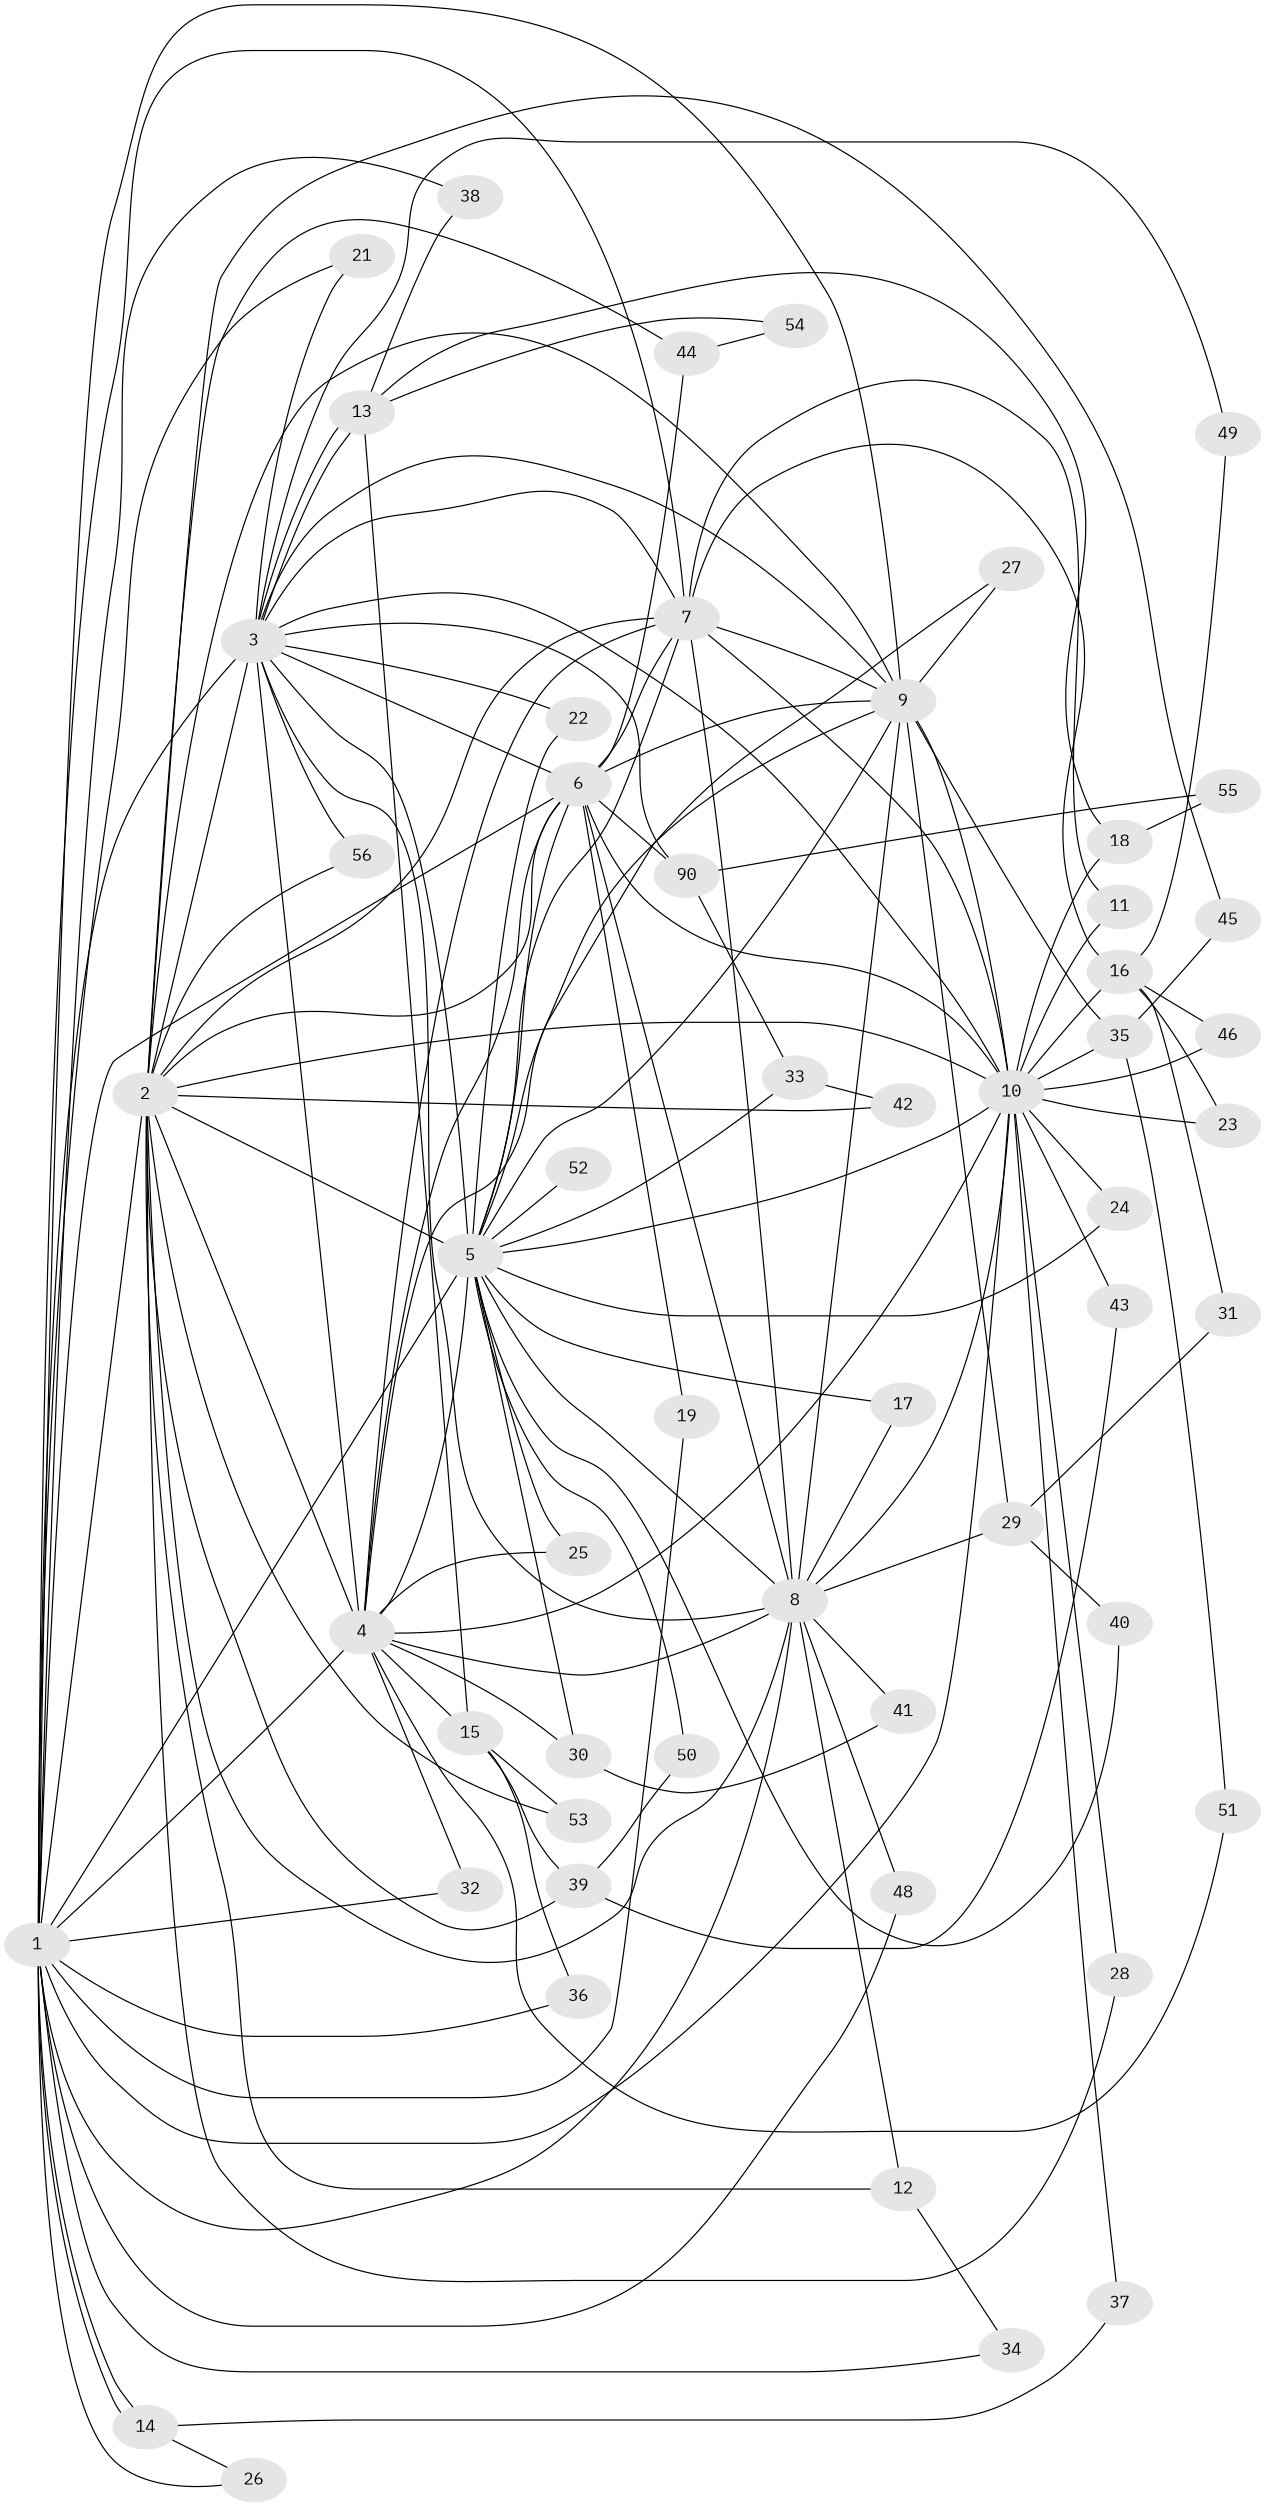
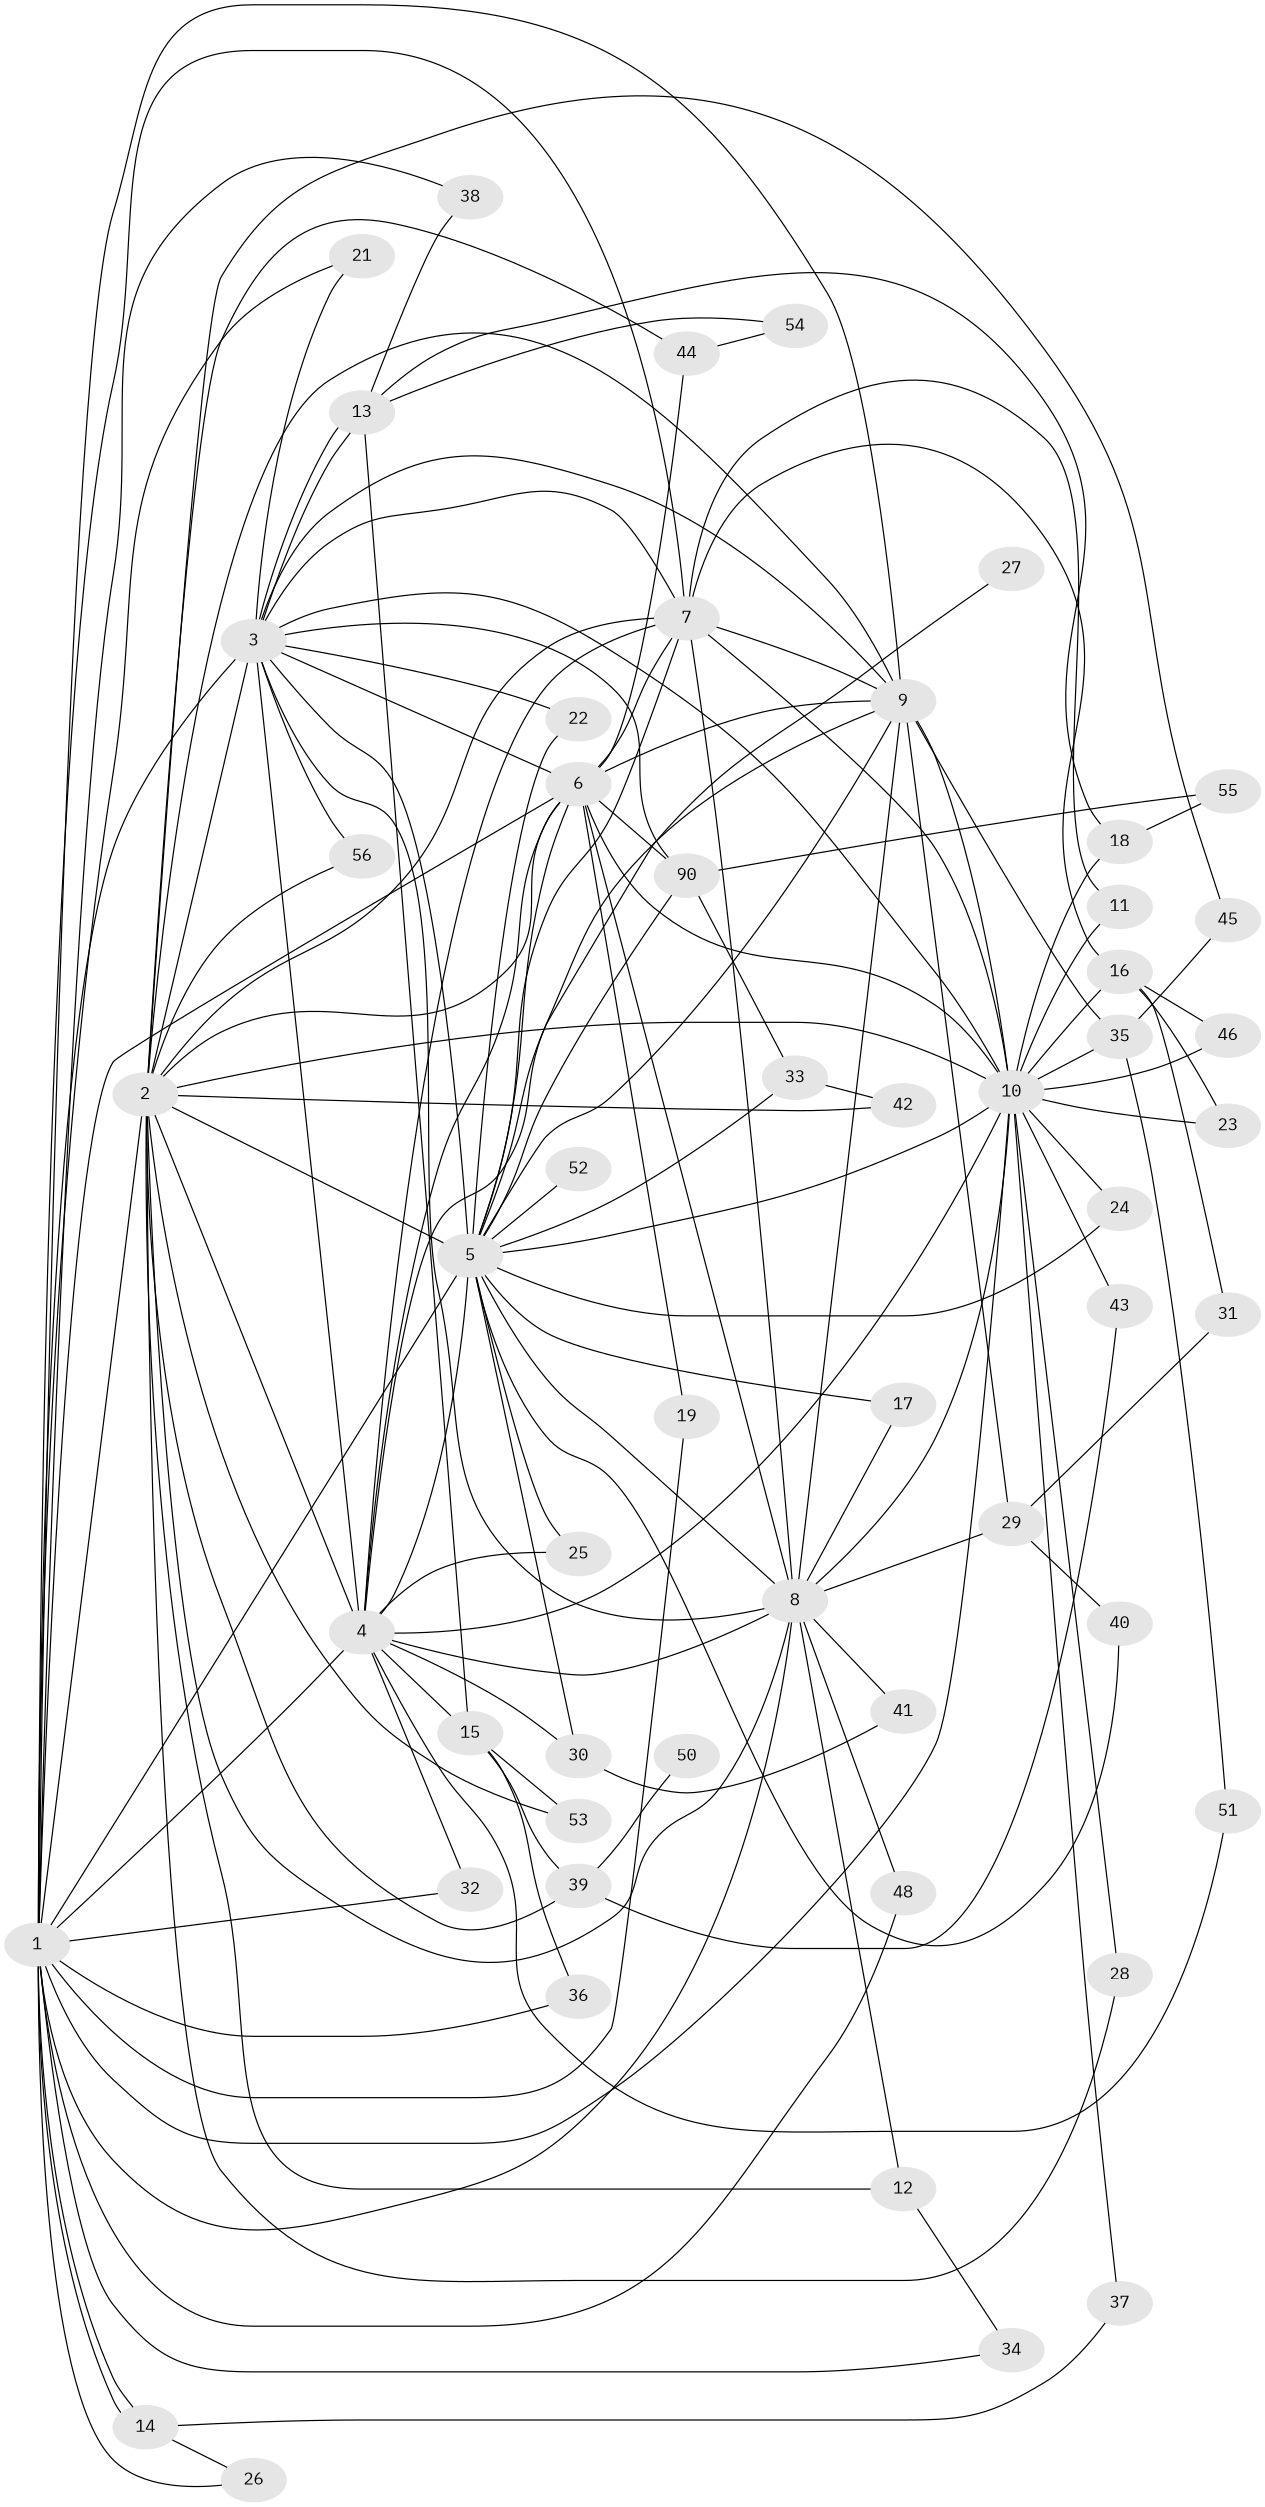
  graph {
    fontname="IBM Plex Mono"
    rankdir=LR
    node [color=gray90 fontname="IBM Plex Mono" style=filled]
    edge [fontname="IBM Plex Mono"]
    1
    2
    3
    4
    5
    6
    7
    8
    9
    10
    14
    19
    21
    26
    32
    34
    36
    38
    48
    12
    28
    39
    42
    44
    45
    53
    56
    13
    n29 [label=90]
    22
-   49
    15
    25
    30
    51
    17
    24
    27
    33
    40
    50
    52
    11
    16
    29
    41
    35
    18
    23
    37
    43
    46
    54
    55
    31
    1 -- 2
    1 -- 3
    1 -- 4
    1 -- 5
    1 -- 6
    1 -- 7
    1 -- 8
    1 -- 9
    1 -- 10
    1 -- 14
    1 -- 14
    1 -- 19
    1 -- 21
    1 -- 26
    1 -- 32
    1 -- 34
    1 -- 36
    1 -- 38
    1 -- 48
    2 -- 3
    2 -- 4
    2 -- 5
    2 -- 6
    2 -- 7
    2 -- 8
    2 -- 9
    2 -- 10
    2 -- 12
    2 -- 28
    2 -- 39
    2 -- 42
    2 -- 44
    2 -- 45
    2 -- 53
    2 -- 56
    3 -- 4
    3 -- 5
    3 -- 6
    3 -- 7
    3 -- 8
    3 -- 9
    3 -- 10
    3 -- 21
    3 -- 56
    3 -- 13
    3 -- 13
    3 -- n29
    3 -- 22
-   3 -- 49
    4 -- 5
    4 -- 6
    4 -- 7
    4 -- 8
    4 -- 9
    4 -- 10
    4 -- 32
    4 -- 15
    4 -- 25
    4 -- 30
    4 -- 51
    5 -- 6
    5 -- 7
    5 -- 8
    5 -- 9
    5 -- 10
    5 -- 22
    5 -- 25
    5 -- 30
    5 -- 17
    5 -- 24
    5 -- 27
    5 -- 33
    5 -- 40
-   5 -- 50
+   5 -- n29
    5 -- 52
    6 -- 7
    6 -- 8
    6 -- 9
    6 -- 10
    6 -- 19
    6 -- 44
    6 -- n29
    7 -- 8
    7 -- 9
    7 -- 10
    7 -- 11
    7 -- 16
    8 -- 9
    8 -- 10
    8 -- 48
    8 -- 12
    8 -- 17
    8 -- 29
    8 -- 41
    9 -- 10
-   9 -- 27
    9 -- 29
    9 -- 35
    10 -- 28
    10 -- 24
    10 -- 11
    10 -- 16
    10 -- 35
    10 -- 18
    10 -- 23
    10 -- 37
    10 -- 43
    10 -- 46
    14 -- 26
    14 -- 37
    12 -- 34
    39 -- 50
    39 -- 43
    44 -- 54
    13 -- 38
    13 -- 15
    13 -- 18
    13 -- 54
    n29 -- 33
    n29 -- 55
    15 -- 36
    15 -- 39
    15 -- 53
    30 -- 41
    33 -- 42
-   16 -- 49
    16 -- 23
    16 -- 46
    16 -- 31
    29 -- 40
    29 -- 31
    35 -- 45
    35 -- 51
    18 -- 55
  }
